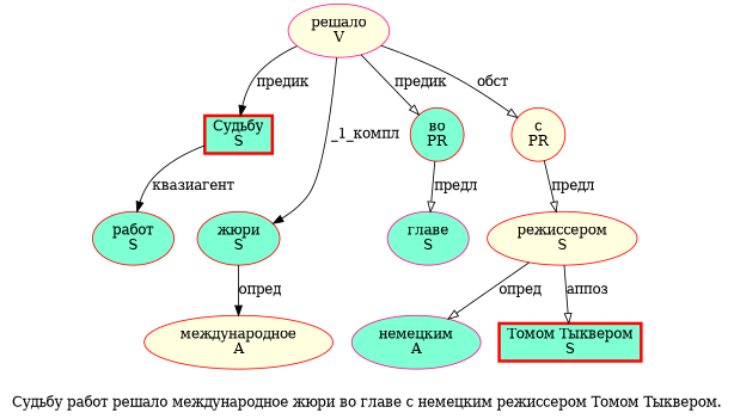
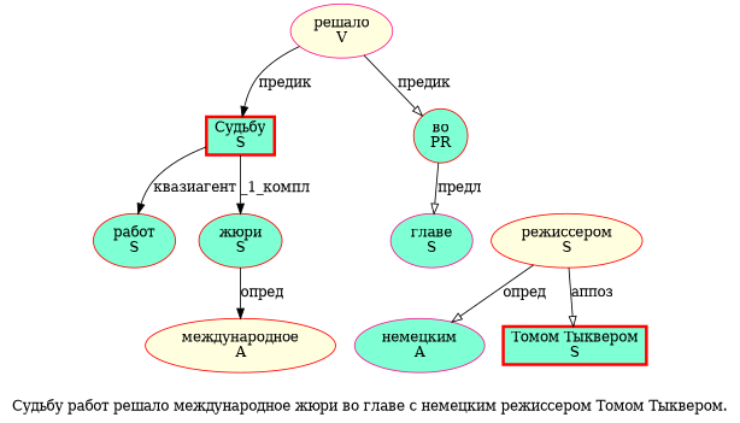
  digraph {
    label="Судьбу работ решало международное жюри во главе с немецким режиссером Томом Тыквером."
    node [color=red fillcolor=aquamarine penwidth=1 shape=ellipse style=filled]
    edge [arrowhead=onormal]
    n1 [label="Судьбу\nS" penwidth=3 shape=box]
    n2 [label="работ\nS"]
    n3 [color=deeppink fillcolor=lightyellow label="решало\nV"]
    n4 [label="жюри\nS"]
    n5 [label="во\nPR"]
-   n6 [fillcolor=lightyellow label="с\nPR"]
    n7 [fillcolor=lightyellow label="международное\nA"]
    n8 [color=deeppink label="главе\nS"]
    n9 [fillcolor=lightyellow label="режиссером\nS"]
    n10 [color=deeppink label="немецким\nA"]
    n11 [label="Томом Тыквером\nS" penwidth=3 shape=box]
    n1 -> n2 [arrowhead=normal label="квазиагент"]
    n3 -> n1 [arrowhead=normal label="предик"]
-   n3 -> n4 [arrowhead=normal label="_1_компл"]
+   n1 -> n4 [arrowhead=normal label="_1_компл"]
    n3 -> n5 [label="предик"]
-   n3 -> n6 [label="обст"]
    n4 -> n7 [arrowhead=normal label="опред"]
    n5 -> n8 [label="предл"]
-   n6 -> n9 [label="предл"]
    n9 -> n10 [label="опред"]
    n9 -> n11 [label="аппоз"]
  }
